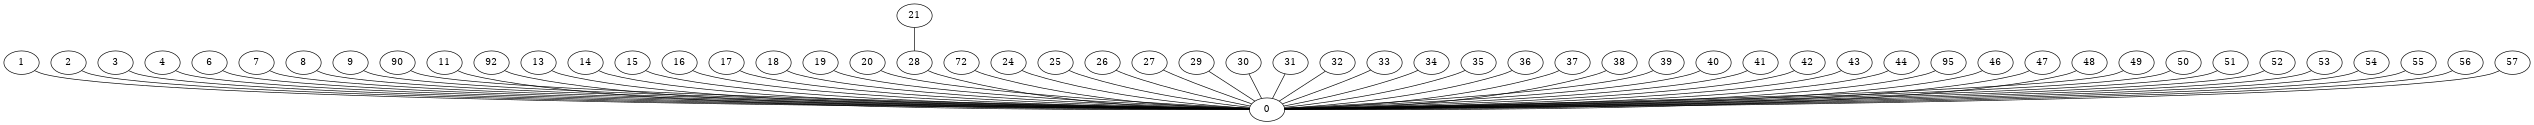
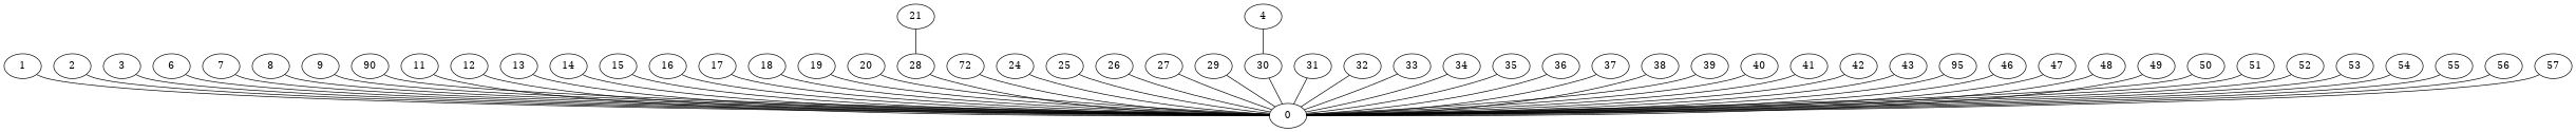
  graph {
    1
    0
    2
    3
    4
    6
    7
    8
    9
    n10 [label=90]
    11
-   12 [label=92]
+   12
    13
    14
    15
    16
    17
    18
    19
    20
    21
    28
    n23 [label=72]
    24
    25
    26
    27
    29
    30
    31
    32
    33
    34
    35
    36
    37
    38
    39
    40
    41
    42
    43
-   44
    n44 [label=95]
    46
    47
    48
    49
    50
    51
    52
    53
    54
    55
    56
    57
    1 -- 0
    2 -- 0
    3 -- 0
-   4 -- 0
+   4 -- 30
    6 -- 0
    7 -- 0
    8 -- 0
    9 -- 0
    n10 -- 0
    11 -- 0
    12 -- 0
    13 -- 0
    14 -- 0
    15 -- 0
    16 -- 0
    17 -- 0
    18 -- 0
    19 -- 0
    20 -- 0
    21 -- 28
    28 -- 0
    n23 -- 0
    24 -- 0
    25 -- 0
    26 -- 0
    27 -- 0
    29 -- 0
    30 -- 0
    31 -- 0
    32 -- 0
    33 -- 0
    34 -- 0
    35 -- 0
    36 -- 0
    37 -- 0
    38 -- 0
    39 -- 0
    40 -- 0
    41 -- 0
    42 -- 0
    43 -- 0
-   44 -- 0
    n44 -- 0
    46 -- 0
    47 -- 0
    48 -- 0
    49 -- 0
    50 -- 0
    51 -- 0
    52 -- 0
    53 -- 0
    54 -- 0
    55 -- 0
    56 -- 0
    57 -- 0
  }
